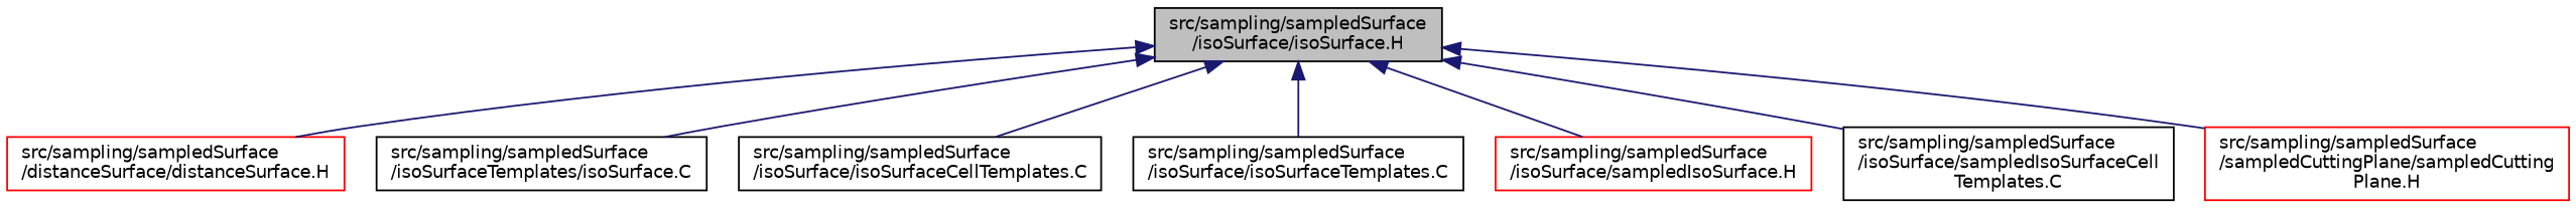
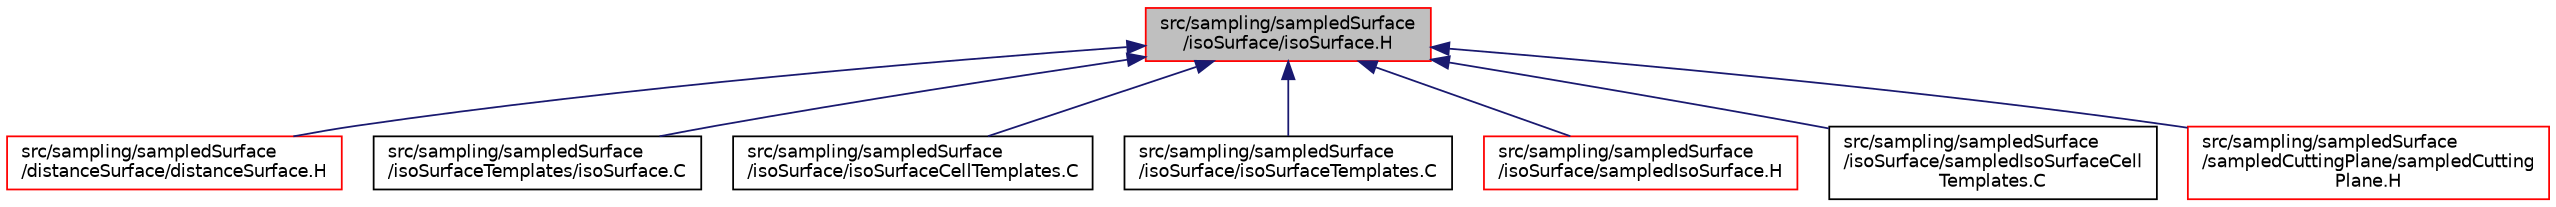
  digraph {
    node [color=black fontname=Helvetica fontsize=10 shape=record]
    edge [color=midnightblue dir=back fontname=Helvetica fontsize=10 labelfontname=Helvetica labelfontsize=10 style=solid]
-   n1 [fillcolor=grey75 fontcolor=black height=0.2 label="src/sampling/sampledSurface\l/isoSurface/isoSurface.H" style=filled width=0.4]
+   n1 [color=red fillcolor=grey75 fontcolor=black height=0.2 label="src/sampling/sampledSurface\l/isoSurface/isoSurface.H" style=filled width=0.4]
    n2 [color=red height=0.2 label="src/sampling/sampledSurface\l/distanceSurface/distanceSurface.H" width=0.4]
    n3 [height=0.2 label="src/sampling/sampledSurface\l/isoSurfaceTemplates/isoSurface.C" width=0.4]
    n4 [height=0.2 label="src/sampling/sampledSurface\l/isoSurface/isoSurfaceCellTemplates.C" width=0.4]
    n5 [height=0.2 label="src/sampling/sampledSurface\l/isoSurface/isoSurfaceTemplates.C" width=0.4]
    n6 [color=red height=0.2 label="src/sampling/sampledSurface\l/isoSurface/sampledIsoSurface.H" width=0.4]
    n7 [height=0.2 label="src/sampling/sampledSurface\l/isoSurface/sampledIsoSurfaceCell\lTemplates.C" width=0.4]
    n8 [color=red height=0.2 label="src/sampling/sampledSurface\l/sampledCuttingPlane/sampledCutting\lPlane.H" width=0.4]
    n1 -> n2
    n1 -> n3
    n1 -> n4
    n1 -> n5
    n1 -> n6
    n1 -> n7
    n1 -> n8
  }
